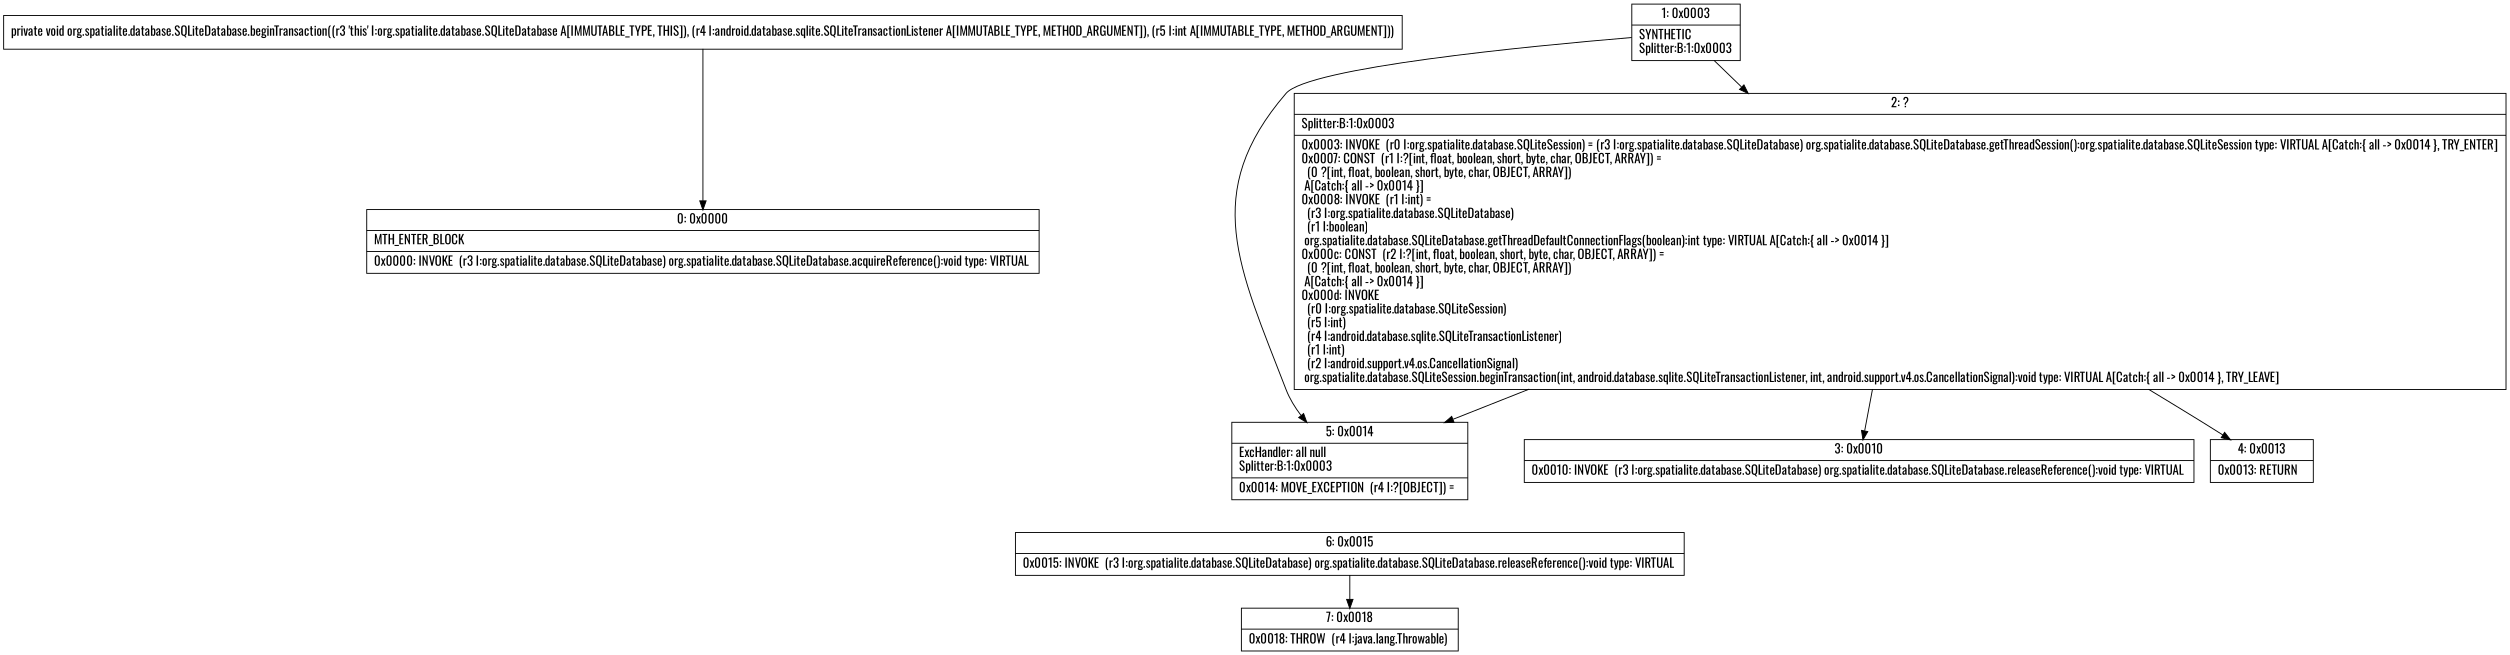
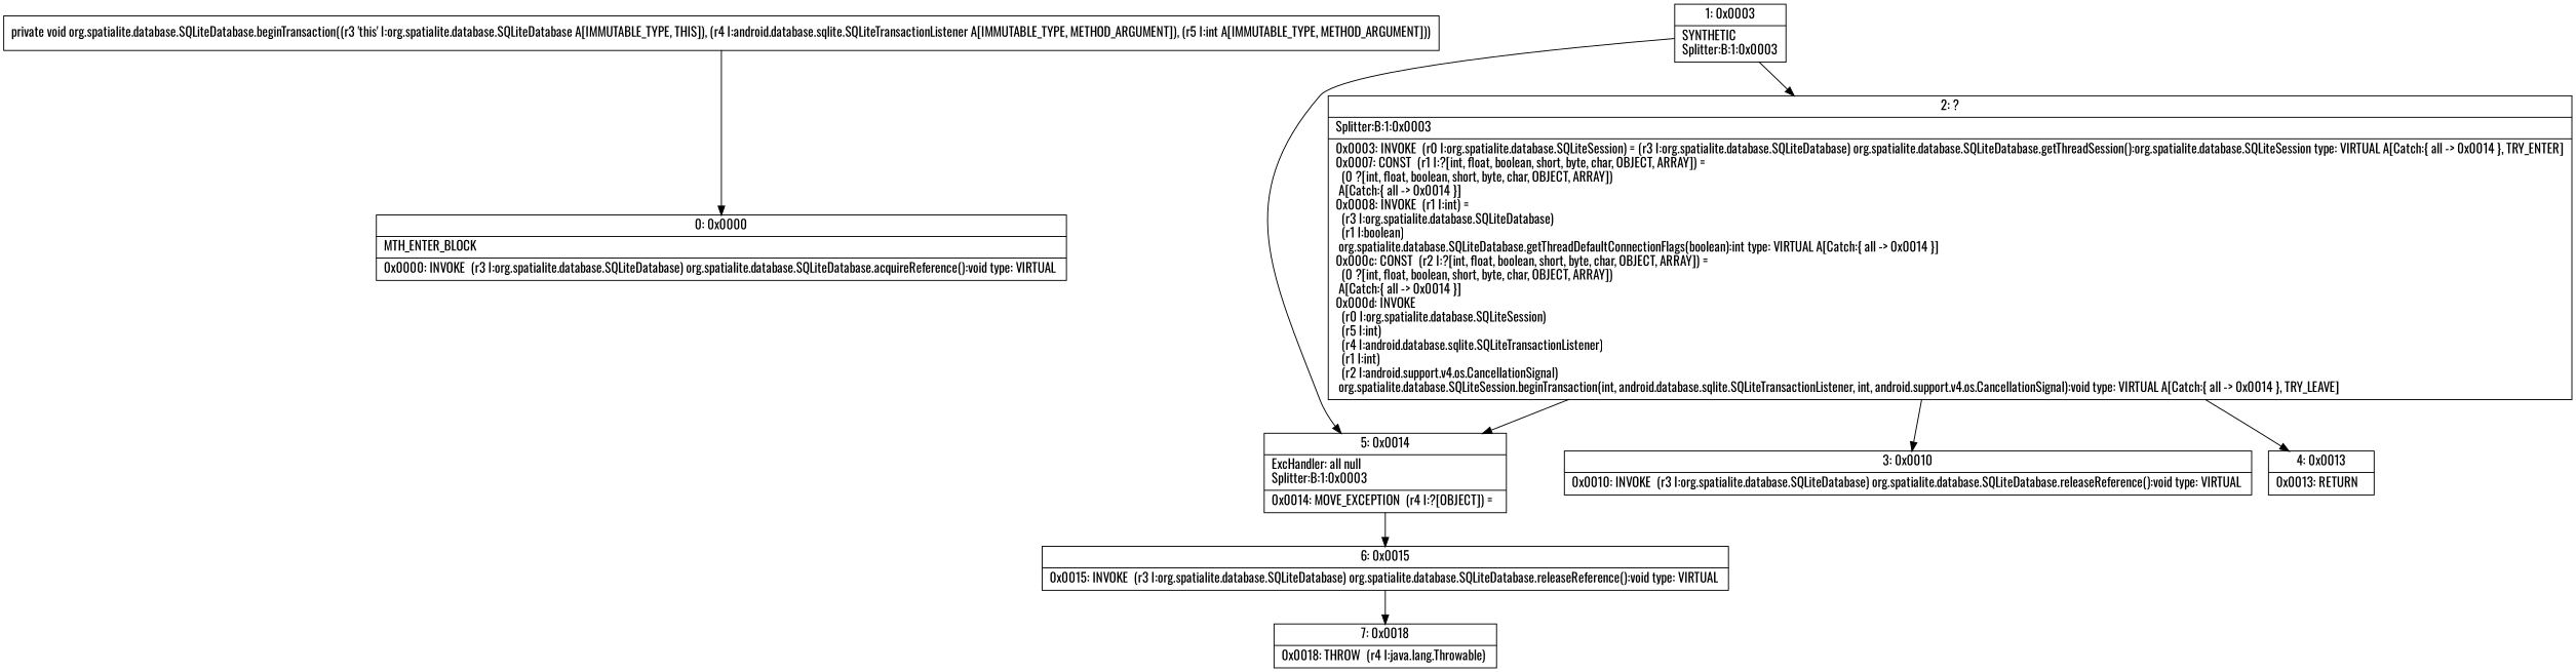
  digraph {
    fontname=Oswald
    node [fontname=Oswald shape=record]
    edge [fontname=Oswald]
    n1 [label="{0\:\ 0x0000|MTH_ENTER_BLOCK\l|0x0000: INVOKE  (r3 I:org.spatialite.database.SQLiteDatabase) org.spatialite.database.SQLiteDatabase.acquireReference():void type: VIRTUAL \l}"]
    n2 [label="{1\:\ 0x0003|SYNTHETIC\lSplitter:B:1:0x0003\l}"]
    n3 [label="{2\:\ ?|Splitter:B:1:0x0003\l|0x0003: INVOKE  (r0 I:org.spatialite.database.SQLiteSession) = (r3 I:org.spatialite.database.SQLiteDatabase) org.spatialite.database.SQLiteDatabase.getThreadSession():org.spatialite.database.SQLiteSession type: VIRTUAL A[Catch:\{ all \-\> 0x0014 \}, TRY_ENTER]\l0x0007: CONST  (r1 I:?[int, float, boolean, short, byte, char, OBJECT, ARRAY]) = \l  (0 ?[int, float, boolean, short, byte, char, OBJECT, ARRAY])\l A[Catch:\{ all \-\> 0x0014 \}]\l0x0008: INVOKE  (r1 I:int) = \l  (r3 I:org.spatialite.database.SQLiteDatabase)\l  (r1 I:boolean)\l org.spatialite.database.SQLiteDatabase.getThreadDefaultConnectionFlags(boolean):int type: VIRTUAL A[Catch:\{ all \-\> 0x0014 \}]\l0x000c: CONST  (r2 I:?[int, float, boolean, short, byte, char, OBJECT, ARRAY]) = \l  (0 ?[int, float, boolean, short, byte, char, OBJECT, ARRAY])\l A[Catch:\{ all \-\> 0x0014 \}]\l0x000d: INVOKE  \l  (r0 I:org.spatialite.database.SQLiteSession)\l  (r5 I:int)\l  (r4 I:android.database.sqlite.SQLiteTransactionListener)\l  (r1 I:int)\l  (r2 I:android.support.v4.os.CancellationSignal)\l org.spatialite.database.SQLiteSession.beginTransaction(int, android.database.sqlite.SQLiteTransactionListener, int, android.support.v4.os.CancellationSignal):void type: VIRTUAL A[Catch:\{ all \-\> 0x0014 \}, TRY_LEAVE]\l}"]
    n4 [label="{5\:\ 0x0014|ExcHandler: all null\lSplitter:B:1:0x0003\l|0x0014: MOVE_EXCEPTION  (r4 I:?[OBJECT]) =  \l}"]
    n5 [label="{3\:\ 0x0010|0x0010: INVOKE  (r3 I:org.spatialite.database.SQLiteDatabase) org.spatialite.database.SQLiteDatabase.releaseReference():void type: VIRTUAL \l}"]
    n6 [label="{4\:\ 0x0013|0x0013: RETURN   \l}"]
    n7 [label="{6\:\ 0x0015|0x0015: INVOKE  (r3 I:org.spatialite.database.SQLiteDatabase) org.spatialite.database.SQLiteDatabase.releaseReference():void type: VIRTUAL \l}"]
    n8 [label="{7\:\ 0x0018|0x0018: THROW  (r4 I:java.lang.Throwable) \l}"]
    n9 [label="{private void org.spatialite.database.SQLiteDatabase.beginTransaction((r3 'this' I:org.spatialite.database.SQLiteDatabase A[IMMUTABLE_TYPE, THIS]), (r4 I:android.database.sqlite.SQLiteTransactionListener A[IMMUTABLE_TYPE, METHOD_ARGUMENT]), (r5 I:int A[IMMUTABLE_TYPE, METHOD_ARGUMENT])) }"]
    n2 -> n3
    n2 -> n4
    n3 -> n4
    n3 -> n5
    n3 -> n6
+   n4 -> n7
    n7 -> n8
    n9 -> n1
  }
